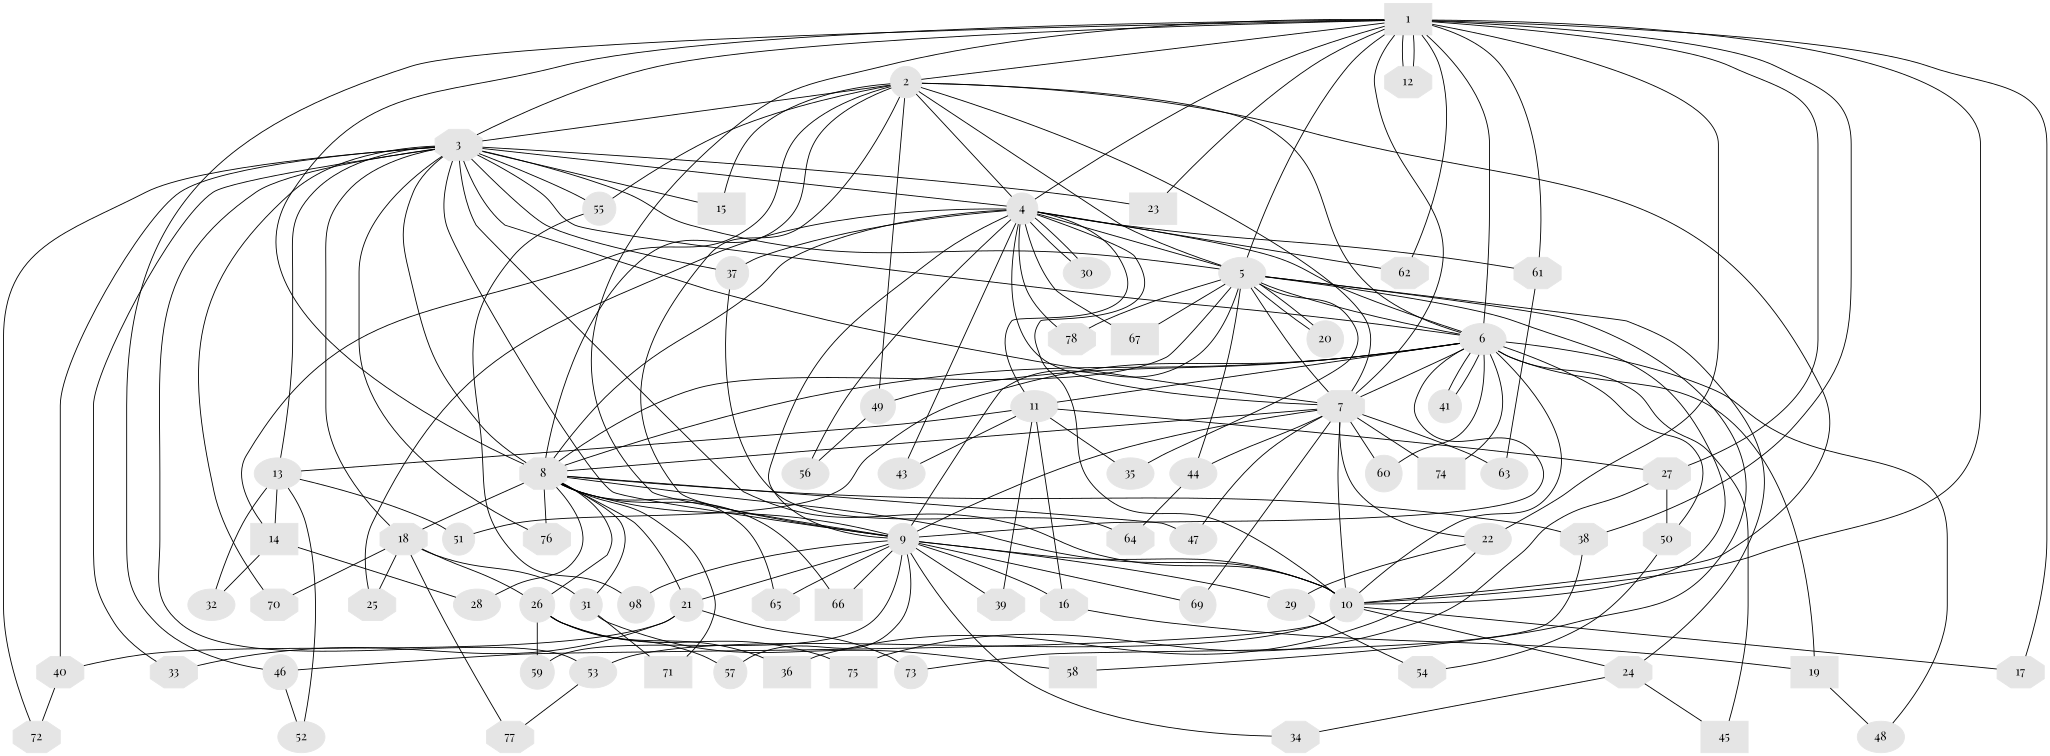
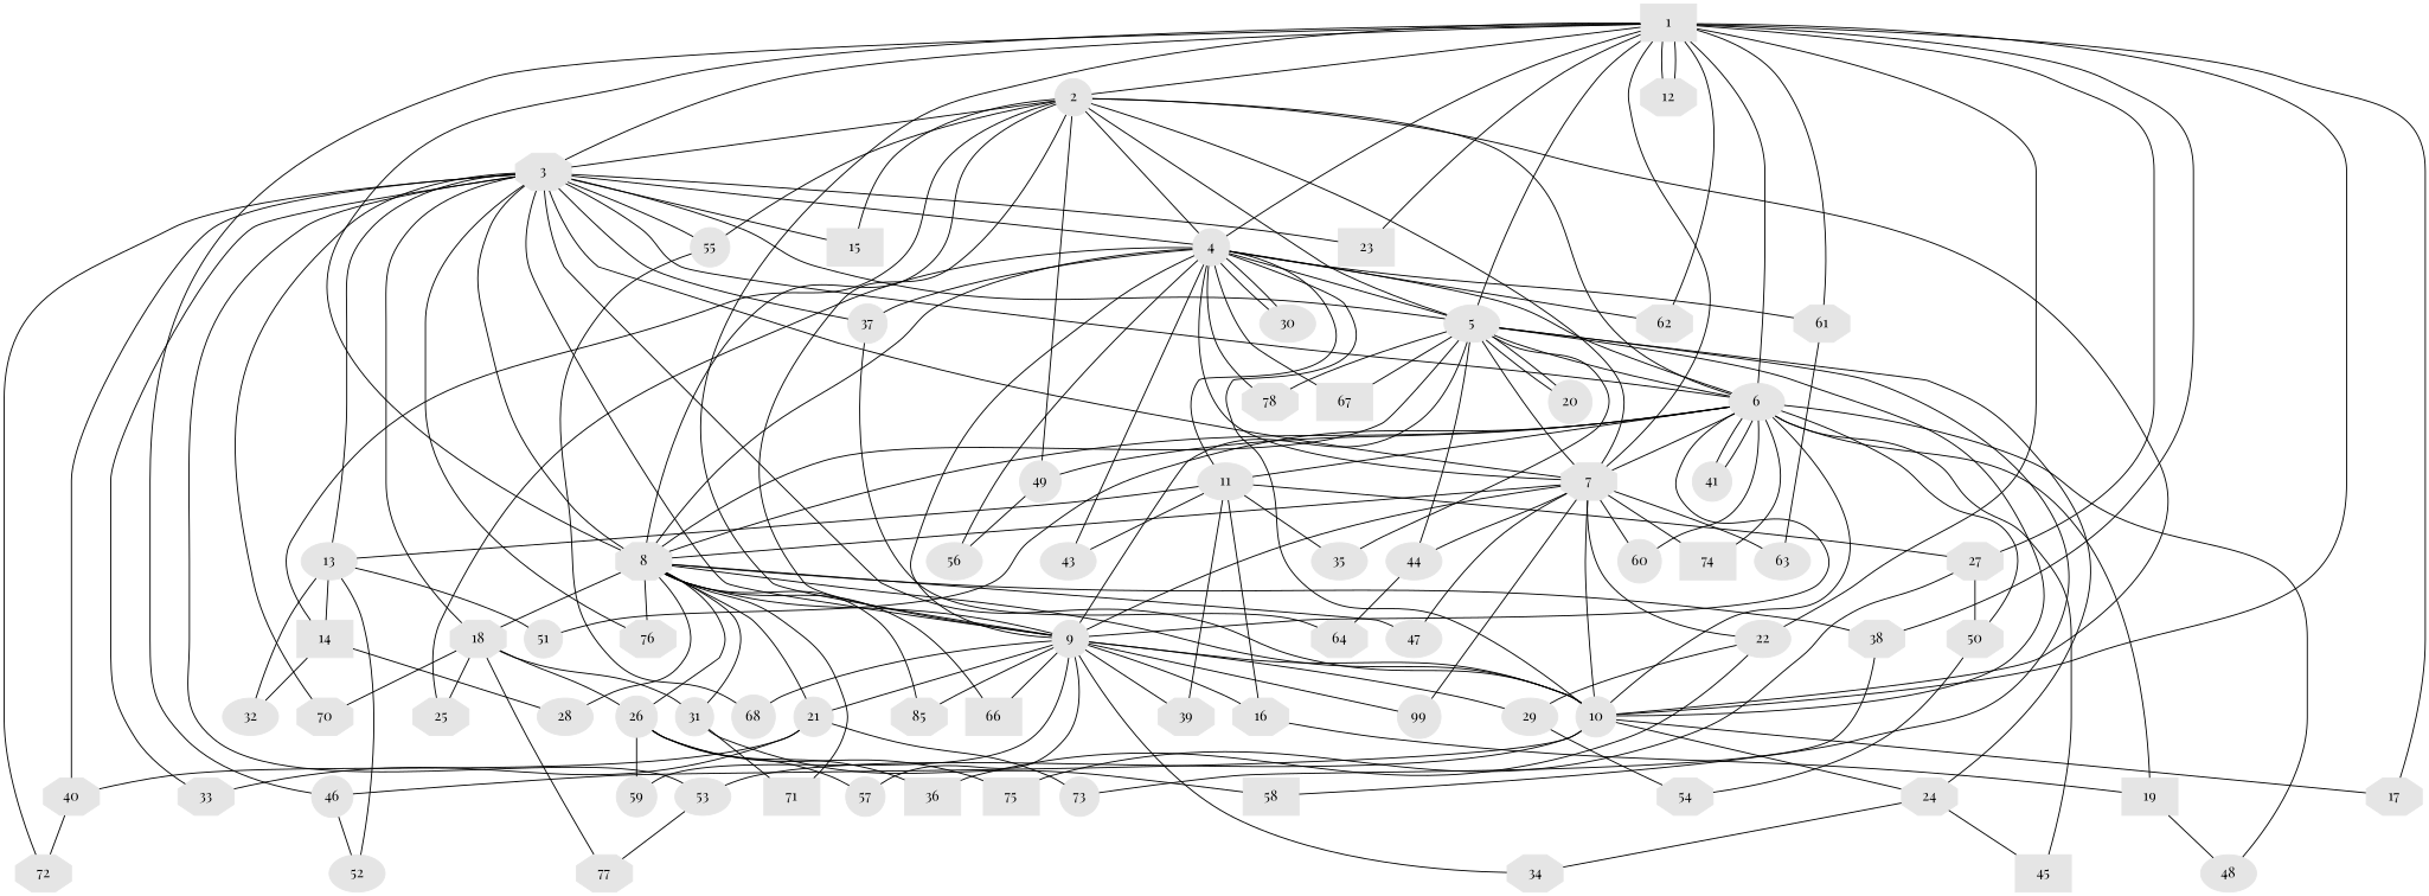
  graph {
    fontname="Playfair Display"
    node [color=gray90 fontname="Playfair Display" shape=octagon style=filled]
    edge [fontname="Playfair Display"]
    1 [shape=box]
    2 [shape=circle]
    3
    4 [shape=circle]
    5 [shape=ellipse]
    6 [shape=ellipse]
    7
    8
    9 [shape=circle]
    10 [shape=circle]
    12
    17
    22 [shape=ellipse]
    23 [shape=box]
    27
    38
    46 [shape=circle]
    61
    62
    14 [shape=box]
    15 [shape=box]
    49 [shape=circle]
    55 [shape=circle]
    13 [shape=ellipse]
    18
    33
    37 [shape=circle]
    40
    53 [shape=ellipse]
    70
    72
    76
    11 [shape=ellipse]
    25
    30 [shape=ellipse]
    43 [shape=ellipse]
    56 [shape=ellipse]
    67 [shape=box]
    78
    20 [shape=circle]
    24
    35 [shape=ellipse]
    44 [shape=ellipse]
    58 [shape=box]
    19 [shape=box]
    41 [shape=circle]
    45 [shape=box]
    48 [shape=ellipse]
    50
    51 [shape=circle]
    60 [shape=circle]
    74 [shape=box]
    47 [shape=ellipse]
    63 [shape=ellipse]
-   69 [shape=circle]
+   69 [shape=circle label=99]
    21 [shape=circle]
    26 [shape=circle]
    28 [shape=ellipse]
    31 [shape=circle]
-   65
+   65 [label=85]
    66 [shape=box]
    71 [shape=box]
    16
    29 [shape=ellipse]
    34
    39
    57 [shape=circle]
    59 [shape=circle]
-   68 [shape=circle label=98]
+   68 [shape=circle]
    36 [shape=box]
    75 [shape=box]
    73 [shape=circle]
    52 [shape=ellipse]
    32 [shape=ellipse]
    77
    64
    54
    1 -- 2
    1 -- 3
    1 -- 4
    1 -- 5
    1 -- 6
    1 -- 7
    1 -- 8
    1 -- 9
    1 -- 10
    1 -- 12
    1 -- 12
    1 -- 17
    1 -- 22
    1 -- 23
    1 -- 27
    1 -- 38
    1 -- 46
    1 -- 61
    1 -- 62
    2 -- 3
    2 -- 4
    2 -- 5
    2 -- 6
    2 -- 7
    2 -- 8
    2 -- 9
    2 -- 10
    2 -- 14
    2 -- 15
    2 -- 49
    2 -- 55
    3 -- 4
    3 -- 5
    3 -- 6
    3 -- 7
    3 -- 8
    3 -- 9
    3 -- 10
    3 -- 23
    3 -- 15
    3 -- 55
    3 -- 13
    3 -- 18
    3 -- 33
    3 -- 37
    3 -- 40
    3 -- 53
    3 -- 70
    3 -- 72
    3 -- 76
    4 -- 5
    4 -- 6
    4 -- 7
    4 -- 8
    4 -- 9
    4 -- 10
    4 -- 61
    4 -- 62
    4 -- 37
    4 -- 11
    4 -- 25
    4 -- 30
    4 -- 30
    4 -- 43
    4 -- 56
    4 -- 67
    4 -- 78
    5 -- 6
    5 -- 7
    5 -- 8
    5 -- 9
    5 -- 10
    5 -- 67
    5 -- 78
    5 -- 20
    5 -- 20
    5 -- 24
    5 -- 35
    5 -- 44
    5 -- 58
    6 -- 7
    6 -- 8
    6 -- 9
    6 -- 10
    6 -- 49
    6 -- 11
    6 -- 19
    6 -- 41
    6 -- 41
    6 -- 45
    6 -- 48
    6 -- 50
    6 -- 51
    6 -- 60
    6 -- 74
    7 -- 8
    7 -- 9
    7 -- 10
    7 -- 22
    7 -- 44
    7 -- 60
    7 -- 74
    7 -- 47
    7 -- 63
    7 -- 69
    8 -- 9
    8 -- 10
    8 -- 38
    8 -- 18
    8 -- 76
    8 -- 47
    8 -- 21
    8 -- 26
    8 -- 28
    8 -- 31
    8 -- 65
    8 -- 66
    8 -- 71
    9 -- 10
    9 -- 69
    9 -- 21
    9 -- 65
    9 -- 66
    9 -- 16
    9 -- 29
    9 -- 34
    9 -- 39
    9 -- 57
    9 -- 59
    9 -- 68
    10 -- 17
    10 -- 46
    10 -- 53
    10 -- 24
    22 -- 29
    22 -- 36
    27 -- 50
    27 -- 75
    38 -- 73
    46 -- 52
    61 -- 63
    14 -- 28
    14 -- 32
    49 -- 56
    55 -- 68
    13 -- 14
    13 -- 51
    13 -- 52
    13 -- 32
    18 -- 70
    18 -- 25
    18 -- 26
    18 -- 31
    18 -- 77
    37 -- 64
    40 -- 72
    53 -- 77
    11 -- 27
    11 -- 13
    11 -- 43
    11 -- 35
    11 -- 16
    11 -- 39
    24 -- 45
    24 -- 34
    44 -- 64
    19 -- 48
    50 -- 54
    21 -- 33
    21 -- 40
    21 -- 73
    26 -- 57
    26 -- 59
    26 -- 36
    26 -- 75
    31 -- 58
    31 -- 71
    16 -- 19
    29 -- 54
  }
